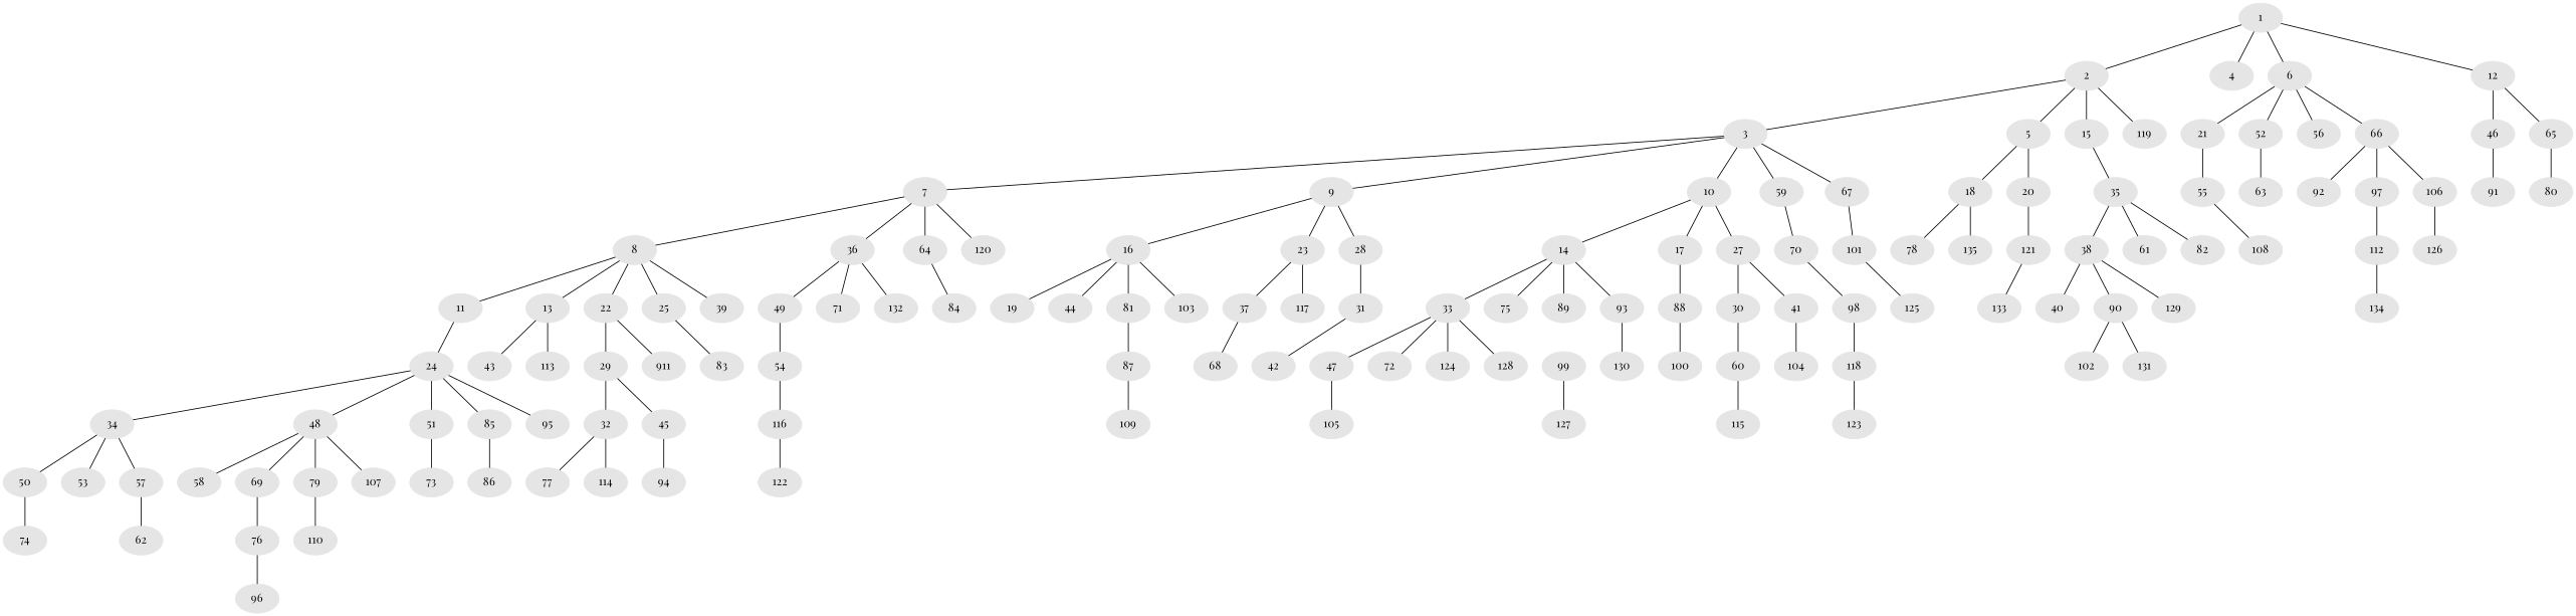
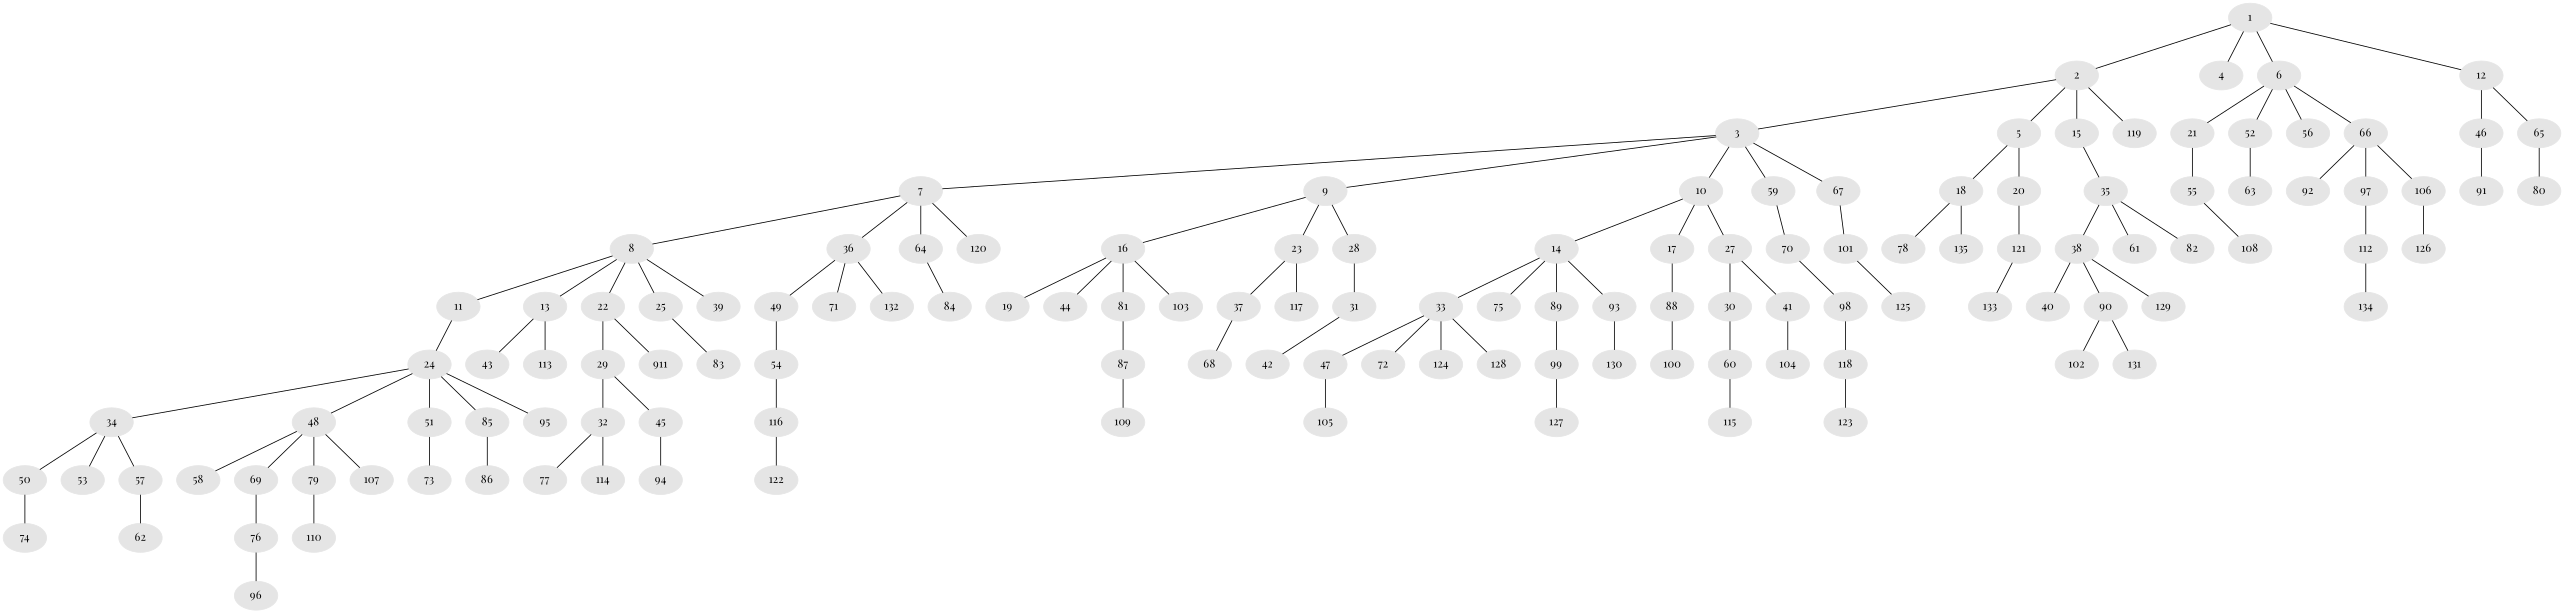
  graph {
    fontname="Playfair Display"
    node [color=gray90 fontname="Playfair Display" style=filled]
    edge [fontname="Playfair Display"]
    1
    2
    4
    6
    12
    3
    5
    15
    119
    21
    52
    56
    66
    46
    65
    7
    9
    10
    59
    67
    18
    20
    35
    8
    36
    64
    120
    16
    23
    28
    14
    17
    27
    70
    101
    78
    135
    121
    55
    63
    92
    97
    106
    11
    13
    22
    25
    39
    49
    71
    132
    84
    24
    43
    113
    29
    n57 [label=911]
    83
    19
    44
    81
    103
    37
    117
    31
    33
    75
    89
    93
    88
    30
    41
    34
    48
    51
    85
    95
    91
    80
    47
    72
    124
    128
    99
    130
    38
    61
    82
    87
    100
    133
    108
    32
    45
    68
    50
    53
    57
    58
    69
    79
    107
    73
    86
    60
    104
    42
    77
    114
    94
    115
    105
    74
    62
    40
    90
    129
    54
    102
    131
    76
    110
    116
    122
    98
    112
    126
    125
    96
    118
    109
    127
    134
    123
    1 -- 2
    1 -- 4
    1 -- 6
    1 -- 12
    2 -- 3
    2 -- 5
    2 -- 15
    2 -- 119
    6 -- 21
    6 -- 52
    6 -- 56
    6 -- 66
    12 -- 46
    12 -- 65
    3 -- 7
    3 -- 9
    3 -- 10
    3 -- 59
    3 -- 67
    5 -- 18
    5 -- 20
    15 -- 35
    21 -- 55
    52 -- 63
    66 -- 92
    66 -- 97
    66 -- 106
    46 -- 91
    65 -- 80
    7 -- 8
    7 -- 36
    7 -- 64
    7 -- 120
    9 -- 16
    9 -- 23
    9 -- 28
    10 -- 14
    10 -- 17
    10 -- 27
    59 -- 70
    67 -- 101
    18 -- 78
    18 -- 135
    20 -- 121
    35 -- 38
    35 -- 61
    35 -- 82
    8 -- 11
    8 -- 13
    8 -- 22
    8 -- 25
    8 -- 39
    36 -- 49
    36 -- 71
    36 -- 132
    64 -- 84
    16 -- 19
    16 -- 44
    16 -- 81
    16 -- 103
    23 -- 37
    23 -- 117
    28 -- 31
    14 -- 33
    14 -- 75
    14 -- 89
    14 -- 93
    17 -- 88
    27 -- 30
    27 -- 41
    70 -- 98
    101 -- 125
    121 -- 133
    55 -- 108
    97 -- 112
    106 -- 126
    11 -- 24
    13 -- 43
    13 -- 113
    22 -- 29
    22 -- n57
    25 -- 83
    49 -- 54
    24 -- 34
    24 -- 48
    24 -- 51
    24 -- 85
    24 -- 95
    29 -- 32
    29 -- 45
    81 -- 87
    37 -- 68
    31 -- 42
    33 -- 47
    33 -- 72
    33 -- 124
    33 -- 128
+   89 -- 99
    93 -- 130
    88 -- 100
    30 -- 60
    41 -- 104
    34 -- 50
    34 -- 53
    34 -- 57
    48 -- 58
    48 -- 69
    48 -- 79
    48 -- 107
    51 -- 73
    85 -- 86
    47 -- 105
    99 -- 127
    38 -- 40
    38 -- 90
    38 -- 129
    87 -- 109
    32 -- 77
    32 -- 114
    45 -- 94
    50 -- 74
    57 -- 62
    69 -- 76
    79 -- 110
    60 -- 115
    90 -- 102
    90 -- 131
    54 -- 116
    76 -- 96
    116 -- 122
    98 -- 118
    112 -- 134
    118 -- 123
  }
